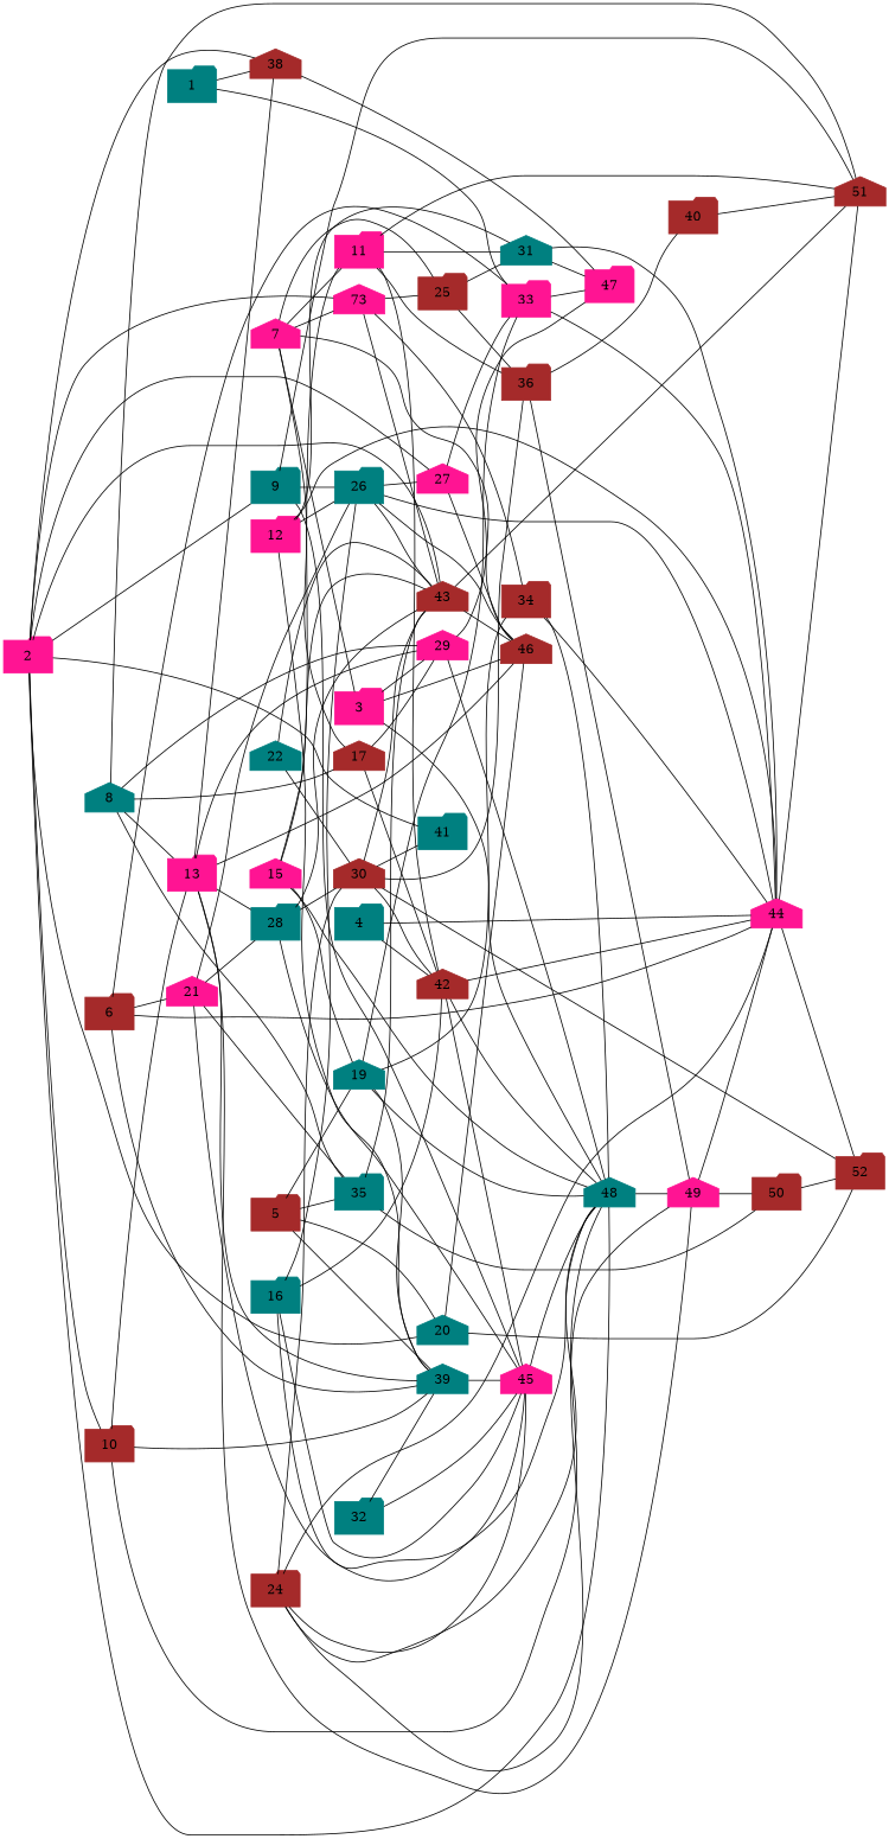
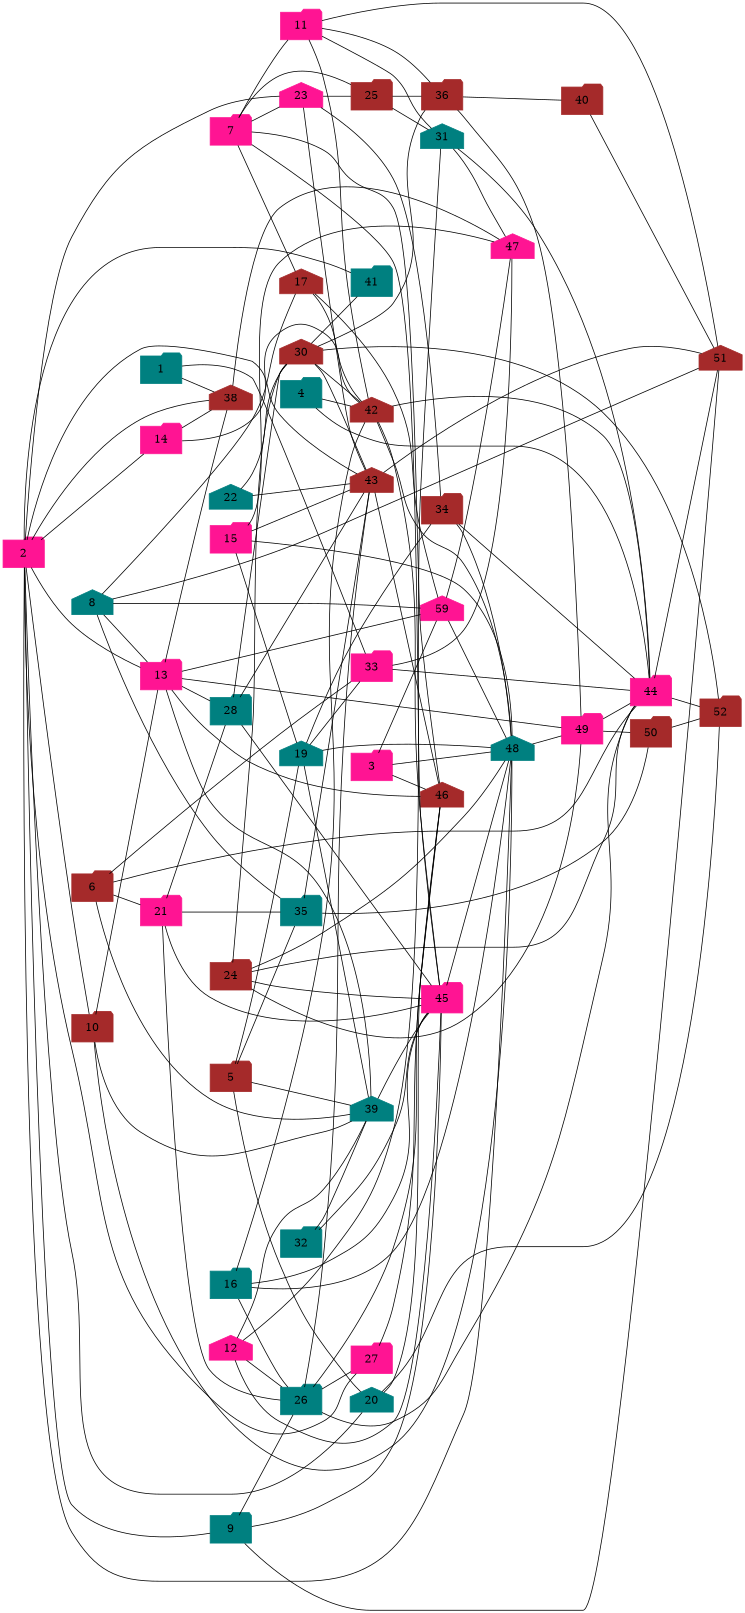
  graph {
    rankdir=LR
    node [color=deeppink shape=folder style=filled]
    edge [weight=1.0]
    1 [color=teal]
    33
    38 [color=brown shape=house]
-   44 [shape=house]
-   47
+   44
+   47 [shape=house]
    2
    9 [color=teal]
    10 [color=brown]
    13
+   14
    20 [color=teal shape=house]
-   23 [shape=house label=73]
-   27 [shape=house]
+   23 [shape=house]
+   27
    41 [color=teal]
    43 [color=brown shape=house]
    48 [color=teal shape=house]
-   45 [shape=house]
+   45
    51 [color=brown shape=house]
    26 [color=teal]
    39 [color=teal shape=house]
-   29 [shape=house]
+   29 [shape=house label=59]
    46 [color=brown shape=house]
    28 [color=teal]
-   49 [shape=house]
+   49
    42 [color=brown shape=house]
    52 [color=brown]
    25 [color=brown]
    34 [color=brown]
    3
    4 [color=teal]
    5 [color=brown]
    19 [color=teal shape=house]
    35 [color=teal]
    50 [color=brown]
    6 [color=brown]
-   21 [shape=house]
-   7 [shape=house]
+   21
+   7
    11
    17 [color=brown shape=house]
    31 [color=teal shape=house]
    36 [color=brown]
    8 [color=teal shape=house]
    40 [color=brown]
-   12
+   12 [shape=house]
    30 [color=brown shape=house]
-   15 [shape=house]
+   15
    16 [color=teal]
    22 [color=teal shape=house]
    24 [color=brown]
    32 [color=teal]
    1 -- 33
    1 -- 38
    33 -- 44
    33 -- 47
    38 -- 47
    44 -- 51
    44 -- 52 [weight=2.0]
    2 -- 38
    2 -- 9
    2 -- 10
+   2 -- 13
+   2 -- 14
    2 -- 20
    2 -- 23
    2 -- 27
    2 -- 41 [weight=2.0]
    2 -- 43
    2 -- 48
    9 -- 45
    9 -- 51
    9 -- 26
    10 -- 13
    10 -- 48
    10 -- 39
    13 -- 38
    13 -- 39
    13 -- 29
    13 -- 46
    13 -- 28
    13 -- 49
+   14 -- 38
+   14 -- 42
    20 -- 46
    20 -- 52 [weight=2.0]
    23 -- 43
    23 -- 25 [weight=2.0]
    23 -- 34
-   27 -- 33
    27 -- 46
    43 -- 51
    43 -- 46 [weight=2.0]
    48 -- 49
    45 -- 48
    26 -- 44
    26 -- 27
    26 -- 43
    26 -- 46
    39 -- 45
    29 -- 47
    29 -- 48
    28 -- 43
    28 -- 45
    28 -- 30
    49 -- 44
    49 -- 50
    42 -- 44
    42 -- 48
    42 -- 45 [weight=2.0]
    25 -- 31
    25 -- 36
    34 -- 44
    34 -- 48
    3 -- 48
    3 -- 29
    3 -- 46
    4 -- 44
    4 -- 42
    5 -- 20
    5 -- 39
    5 -- 19
    5 -- 35
    19 -- 33
    19 -- 48
    19 -- 39
    19 -- 34
    35 -- 43
    35 -- 50
    50 -- 52
    6 -- 33
    6 -- 44
    6 -- 39
    6 -- 21
    21 -- 45
    21 -- 26
    21 -- 28
    21 -- 35
    7 -- 23 [weight=2.0]
-   7 -- 3
+   7 -- 45
    7 -- 46
    7 -- 25
    7 -- 11
    7 -- 17
    11 -- 51
    11 -- 42
    11 -- 31
    11 -- 36
    17 -- 29
    17 -- 42
    31 -- 44
    31 -- 47
    36 -- 49
    36 -- 40
    8 -- 13
    8 -- 51
    8 -- 29
    8 -- 35
    8 -- 17
    40 -- 51
-   12 -- 44
+   12 -- 45
    12 -- 26
    12 -- 39
    12 -- 31
    30 -- 41
    30 -- 43 [weight=2.0]
    30 -- 42 [weight=2.0]
    30 -- 52
    30 -- 36
-   15 -- 11
+   15 -- 47
    15 -- 43
    15 -- 48
    15 -- 19
    16 -- 48
    16 -- 45
    16 -- 26
    16 -- 42
    22 -- 43
    22 -- 30
    24 -- 44 [weight=2.0]
    24 -- 48
    24 -- 45
    24 -- 49
    24 -- 30
    32 -- 45
    32 -- 39
  }
